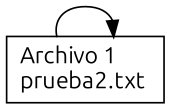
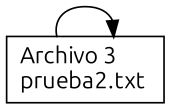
  digraph {
    rankdir=LR
    fontname=Ubuntu
-   n1 [fontname=Ubuntu label="Archivo 1 \lprueba2.txt \l" shape=record]
+   n1 [fontname=Ubuntu label="Archivo 3 \lprueba2.txt \l" shape=record]
    n1 -> n1 [fontname=Ubuntu]
  }
